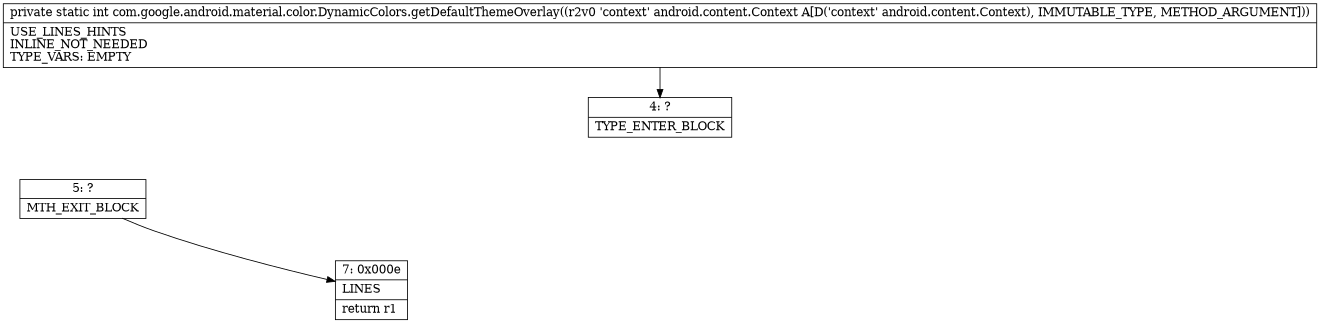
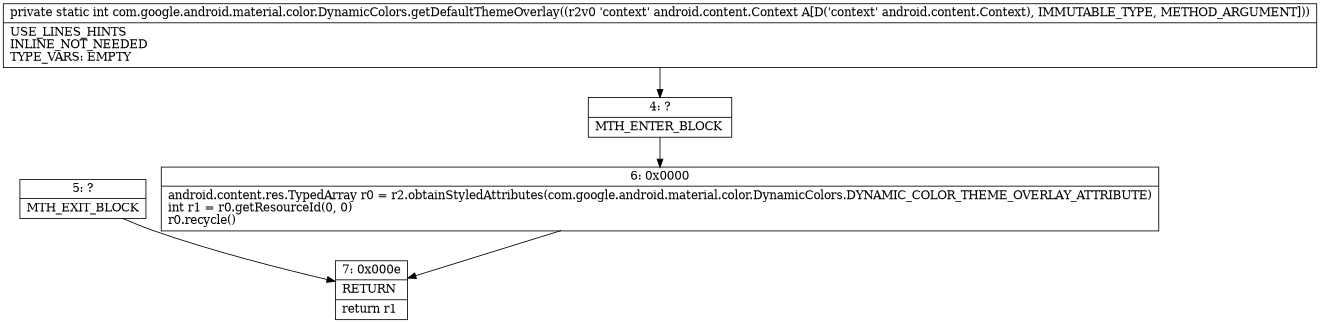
  digraph {
    node [shape=record]
-   n1 [label="{4\:\ ?|TYPE_ENTER_BLOCK\l}"]
-   n3 [label="{7\:\ 0x000e|LINES\l|return r1\l}"]
+   n1 [label="{4\:\ ?|MTH_ENTER_BLOCK\l}"]
+   n2 [label="{6\:\ 0x0000|android.content.res.TypedArray r0 = r2.obtainStyledAttributes(com.google.android.material.color.DynamicColors.DYNAMIC_COLOR_THEME_OVERLAY_ATTRIBUTE)\lint r1 = r0.getResourceId(0, 0)\lr0.recycle()\l}"]
+   n3 [label="{7\:\ 0x000e|RETURN\l|return r1\l}"]
    n4 [label="{5\:\ ?|MTH_EXIT_BLOCK\l}"]
    n5 [label="{private static int com.google.android.material.color.DynamicColors.getDefaultThemeOverlay((r2v0 'context' android.content.Context A[D('context' android.content.Context), IMMUTABLE_TYPE, METHOD_ARGUMENT]))  | USE_LINES_HINTS\lINLINE_NOT_NEEDED\lTYPE_VARS: EMPTY\l}"]
+   n1 -> n2
+   n2 -> n3
    n4 -> n3
    n5 -> n1
  }
